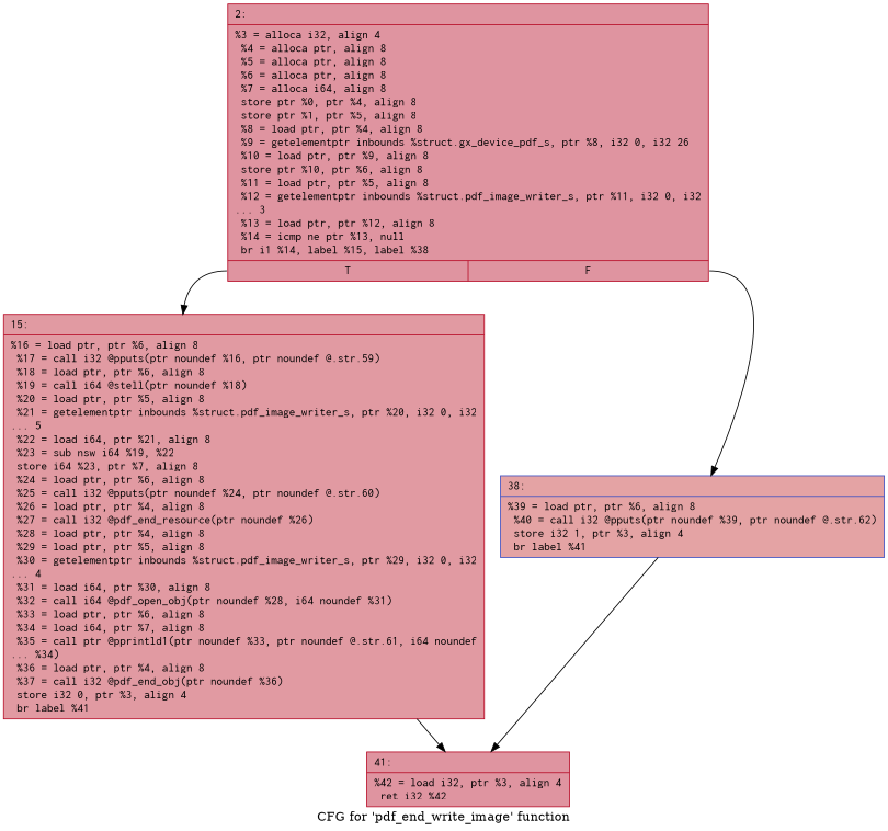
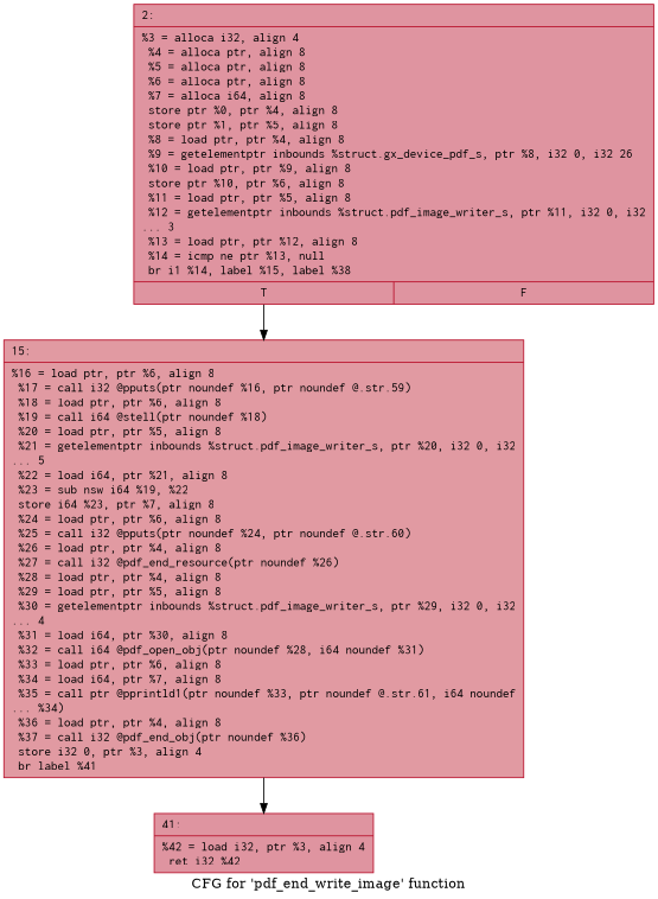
  digraph {
    label="CFG for 'pdf_end_write_image' function"
    node [color="#b70d28ff" fillcolor="#b70d2870" fontname=Courier shape=record style=filled]
    n1 [label="{2:\l|  %3 = alloca i32, align 4\l  %4 = alloca ptr, align 8\l  %5 = alloca ptr, align 8\l  %6 = alloca ptr, align 8\l  %7 = alloca i64, align 8\l  store ptr %0, ptr %4, align 8\l  store ptr %1, ptr %5, align 8\l  %8 = load ptr, ptr %4, align 8\l  %9 = getelementptr inbounds %struct.gx_device_pdf_s, ptr %8, i32 0, i32 26\l  %10 = load ptr, ptr %9, align 8\l  store ptr %10, ptr %6, align 8\l  %11 = load ptr, ptr %5, align 8\l  %12 = getelementptr inbounds %struct.pdf_image_writer_s, ptr %11, i32 0, i32\l... 3\l  %13 = load ptr, ptr %12, align 8\l  %14 = icmp ne ptr %13, null\l  br i1 %14, label %15, label %38\l|{<s0>T|<s1>F}}"]
    n2 [fillcolor="#bb1b2c70" label="{15:\l|  %16 = load ptr, ptr %6, align 8\l  %17 = call i32 @pputs(ptr noundef %16, ptr noundef @.str.59)\l  %18 = load ptr, ptr %6, align 8\l  %19 = call i64 @stell(ptr noundef %18)\l  %20 = load ptr, ptr %5, align 8\l  %21 = getelementptr inbounds %struct.pdf_image_writer_s, ptr %20, i32 0, i32\l... 5\l  %22 = load i64, ptr %21, align 8\l  %23 = sub nsw i64 %19, %22\l  store i64 %23, ptr %7, align 8\l  %24 = load ptr, ptr %6, align 8\l  %25 = call i32 @pputs(ptr noundef %24, ptr noundef @.str.60)\l  %26 = load ptr, ptr %4, align 8\l  %27 = call i32 @pdf_end_resource(ptr noundef %26)\l  %28 = load ptr, ptr %4, align 8\l  %29 = load ptr, ptr %5, align 8\l  %30 = getelementptr inbounds %struct.pdf_image_writer_s, ptr %29, i32 0, i32\l... 4\l  %31 = load i64, ptr %30, align 8\l  %32 = call i64 @pdf_open_obj(ptr noundef %28, i64 noundef %31)\l  %33 = load ptr, ptr %6, align 8\l  %34 = load i64, ptr %7, align 8\l  %35 = call ptr @pprintld1(ptr noundef %33, ptr noundef @.str.61, i64 noundef\l... %34)\l  %36 = load ptr, ptr %4, align 8\l  %37 = call i32 @pdf_end_obj(ptr noundef %36)\l  store i32 0, ptr %3, align 4\l  br label %41\l}"]
-   n3 [color="#3d50c3ff" fillcolor="#c32e3170" label="{38:\l|  %39 = load ptr, ptr %6, align 8\l  %40 = call i32 @pputs(ptr noundef %39, ptr noundef @.str.62)\l  store i32 1, ptr %3, align 4\l  br label %41\l}"]
    n4 [label="{41:\l|  %42 = load i32, ptr %3, align 4\l  ret i32 %42\l}"]
    n1 -> n2 [tailport=s0]
-   n1 -> n3 [tailport=s1]
    n2 -> n4
-   n3 -> n4
  }
